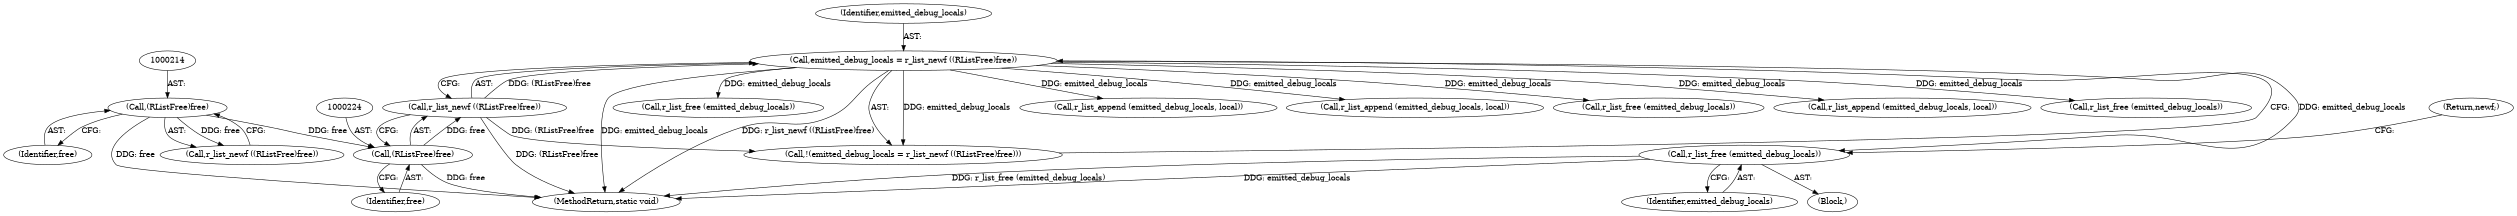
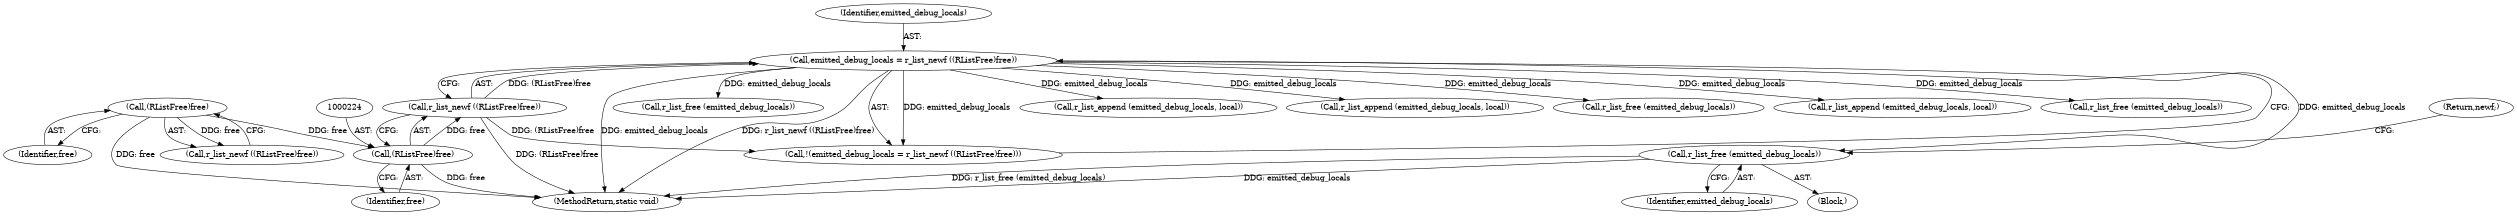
  digraph {
    n1 [label="(Call,r_list_free (emitted_debug_locals))"]
    n2 [label="(Block,)"]
    n3 [label="(Identifier,emitted_debug_locals)"]
    n4 [label="(MethodReturn,static void)"]
    n5 [label="(Call,emitted_debug_locals = r_list_newf ((RListFree)free))"]
    n6 [label="(Call,r_list_newf ((RListFree)free))"]
    n7 [label="(Call,r_list_free (emitted_debug_locals))"]
    n8 [label="(Call,!(emitted_debug_locals = r_list_newf ((RListFree)free)))"]
    n9 [label="(Call,r_list_append (emitted_debug_locals, local))"]
    n10 [label="(Call,r_list_append (emitted_debug_locals, local))"]
    n11 [label="(Call,r_list_free (emitted_debug_locals))"]
    n12 [label="(Call,r_list_append (emitted_debug_locals, local))"]
    n13 [label="(Call,r_list_free (emitted_debug_locals))"]
    n14 [label="(Call,(RListFree)free)"]
    n15 [label="(Identifier,free)"]
    n16 [label="(Call,(RListFree)free)"]
    n17 [label="(Identifier,free)"]
    n18 [label="(Call,r_list_newf ((RListFree)free))"]
    n19 [label="(Return,newf;)"]
    n20 [label="(Identifier,emitted_debug_locals)"]
    1000224
-   1000214
    n1 -> n2 [label="AST: "]
    n1 -> n3 [label="CFG: "]
    n1 -> n4 [label="DDG: emitted_debug_locals"]
    n1 -> n4 [label="DDG: r_list_free (emitted_debug_locals)"]
    n3 -> n1 [label="AST: "]
    n5 -> n1 [label="DDG: emitted_debug_locals"]
    n5 -> n4 [label="DDG: emitted_debug_locals"]
    n5 -> n4 [label="DDG: r_list_newf ((RListFree)free)"]
    n5 -> n6 [label="CFG: "]
    n5 -> n7 [label="DDG: emitted_debug_locals"]
    n5 -> n8 [label="AST: "]
    n5 -> n8 [label="DDG: emitted_debug_locals"]
    n5 -> n9 [label="DDG: emitted_debug_locals"]
    n5 -> n10 [label="DDG: emitted_debug_locals"]
    n5 -> n11 [label="DDG: emitted_debug_locals"]
    n5 -> n12 [label="DDG: emitted_debug_locals"]
    n5 -> n13 [label="DDG: emitted_debug_locals"]
    n6 -> n4 [label="DDG: (RListFree)free"]
    n6 -> n5 [label="AST: "]
    n6 -> n5 [label="DDG: (RListFree)free"]
    n6 -> n8 [label="DDG: (RListFree)free"]
    n6 -> n14 [label="CFG: "]
    n8 -> n5 [label="CFG: "]
    n14 -> n4 [label="DDG: free"]
    n14 -> n6 [label="AST: "]
    n14 -> n6 [label="DDG: free"]
    n14 -> n15 [label="CFG: "]
    n15 -> n14 [label="AST: "]
    n16 -> n4 [label="DDG: free"]
    n16 -> n14 [label="DDG: free"]
    n16 -> n17 [label="CFG: "]
    n16 -> n18 [label="AST: "]
    n16 -> n18 [label="DDG: free"]
    n17 -> n16 [label="AST: "]
    n18 -> n16 [label="CFG: "]
    n19 -> n1 [label="CFG: "]
    n20 -> n5 [label="AST: "]
    1000224 -> n14 [label="AST: "]
-   1000214 -> n16 [label="AST: "]
  }
